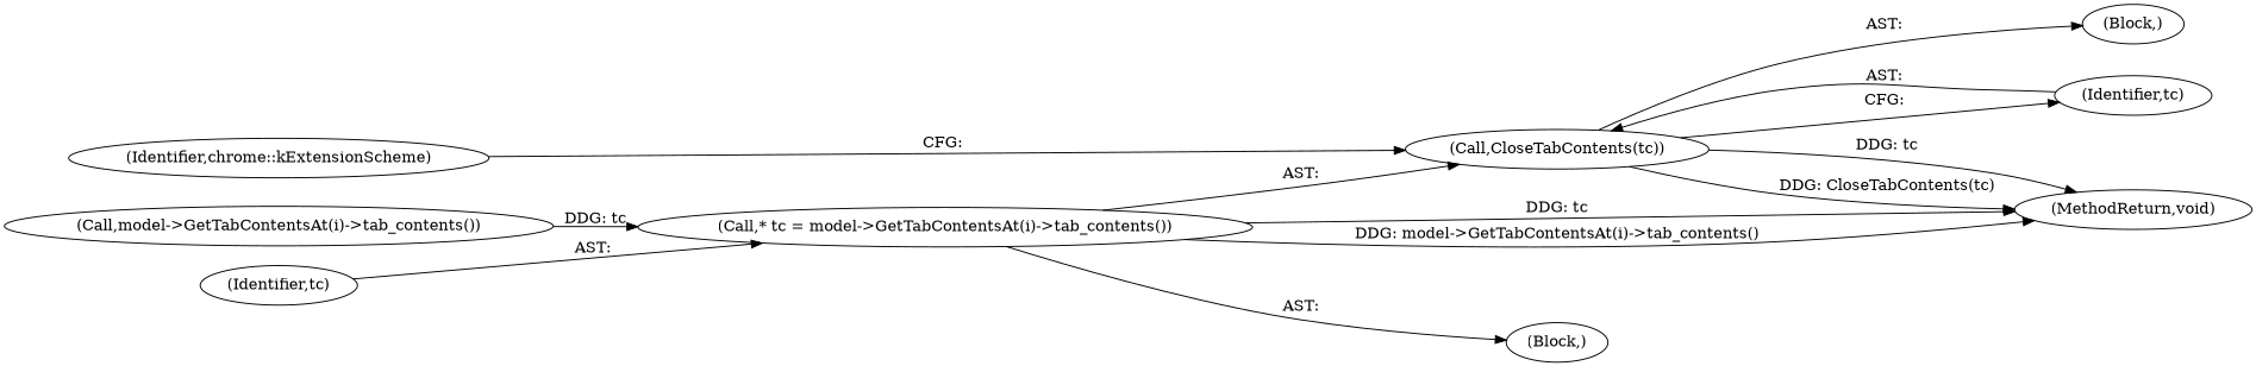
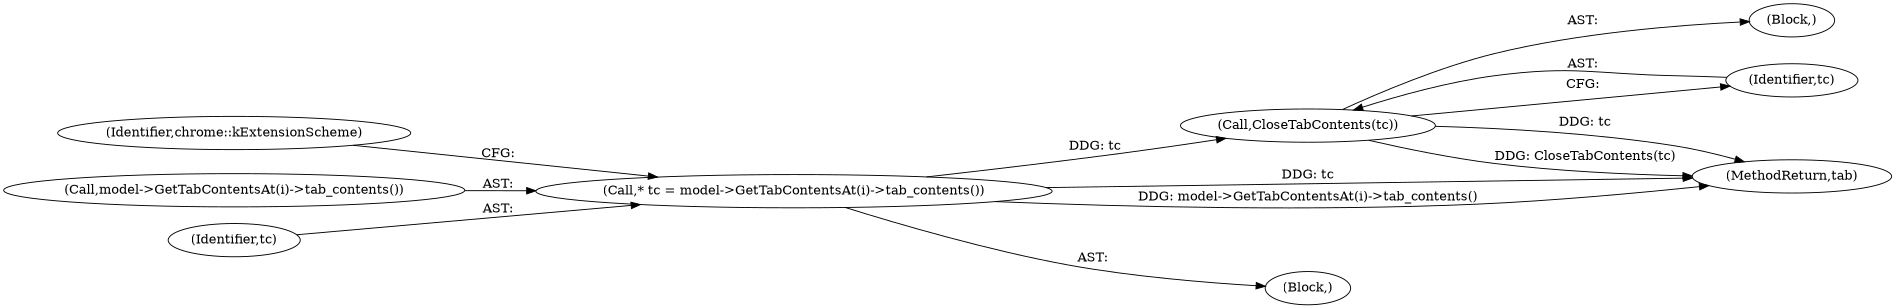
  digraph {
    rankdir=LR
    n1 [label="(Call,* tc = model->GetTabContentsAt(i)->tab_contents())"]
    n2 [label="(Call,CloseTabContents(tc))"]
-   n3 [label="(MethodReturn,void)"]
+   n3 [label="(MethodReturn,tab)"]
    n4 [label="(Block,)"]
    n5 [label="(Identifier,tc)"]
    n6 [label="(Block,)"]
    n7 [label="(Call,model->GetTabContentsAt(i)->tab_contents())"]
    n8 [label="(Identifier,chrome::kExtensionScheme)"]
    n9 [label="(Identifier,tc)"]
-   n1 -> n2 [label="AST: "]
+   n1 -> n2 [label="DDG: tc"]
    n1 -> n3 [label="DDG: tc"]
    n1 -> n3 [label="DDG: model->GetTabContentsAt(i)->tab_contents()"]
    n1 -> n4 [label="AST: "]
    n2 -> n3 [label="DDG: tc"]
    n2 -> n3 [label="DDG: CloseTabContents(tc)"]
    n2 -> n5 [label="CFG: "]
    n2 -> n6 [label="AST: "]
    n5 -> n2 [label="AST: "]
-   n7 -> n1 [label="DDG: tc"]
-   n8 -> n2 [label="CFG: "]
+   n7 -> n1 [label="AST: "]
+   n8 -> n1 [label="CFG: "]
    n9 -> n1 [label="AST: "]
  }
